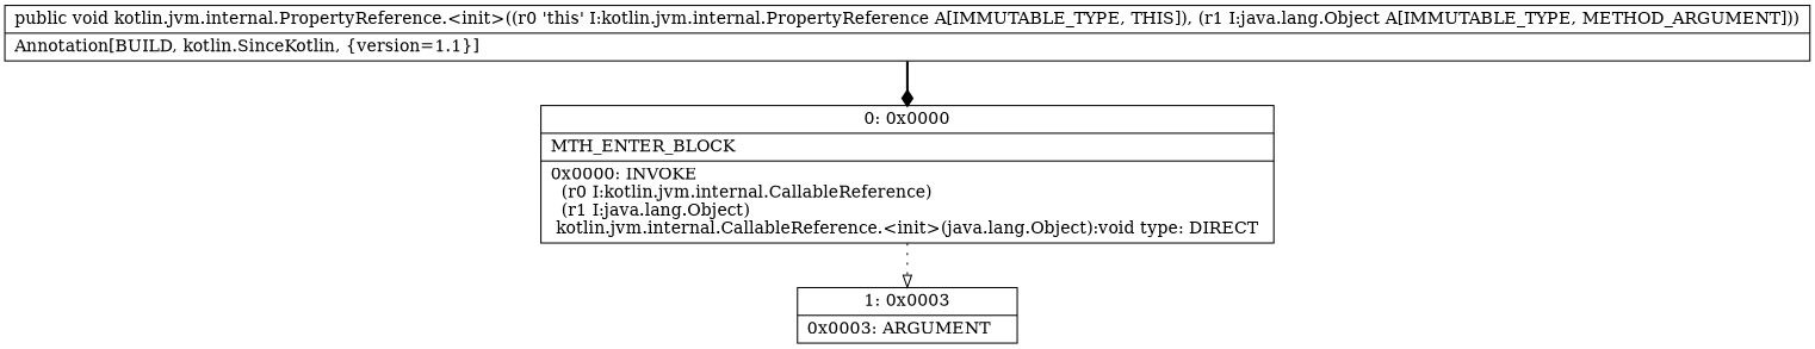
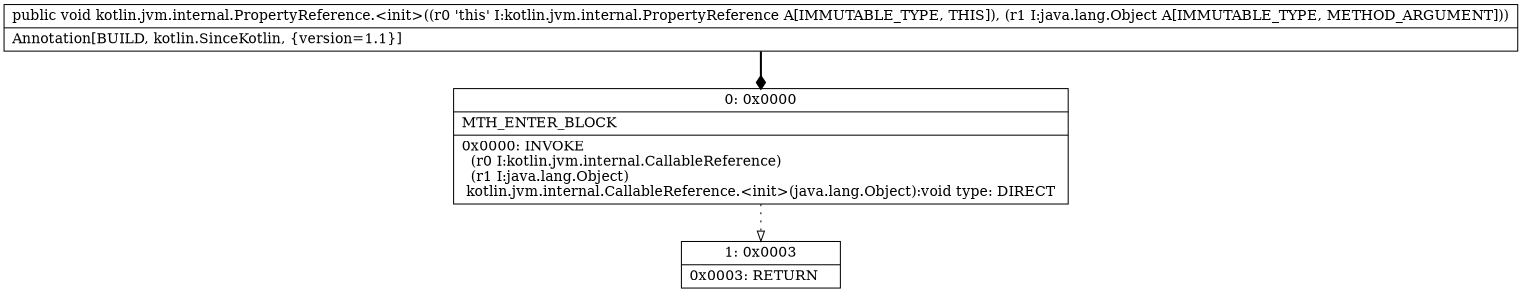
  digraph {
    node [shape=record]
    n1 [label="{0\:\ 0x0000|MTH_ENTER_BLOCK\l|0x0000: INVOKE  \l  (r0 I:kotlin.jvm.internal.CallableReference)\l  (r1 I:java.lang.Object)\l kotlin.jvm.internal.CallableReference.\<init\>(java.lang.Object):void type: DIRECT \l}"]
-   n2 [label="{1\:\ 0x0003|0x0003: ARGUMENT   \l}"]
+   n2 [label="{1\:\ 0x0003|0x0003: RETURN   \l}"]
    n3 [label="{public void kotlin.jvm.internal.PropertyReference.\<init\>((r0 'this' I:kotlin.jvm.internal.PropertyReference A[IMMUTABLE_TYPE, THIS]), (r1 I:java.lang.Object A[IMMUTABLE_TYPE, METHOD_ARGUMENT]))  | Annotation[BUILD, kotlin.SinceKotlin, \{version=1.1\}]\l}"]
    n1 -> n2 [style=dotted arrowhead=onormal]
    n3 -> n1 [style=bold arrowhead=diamond]
  }
